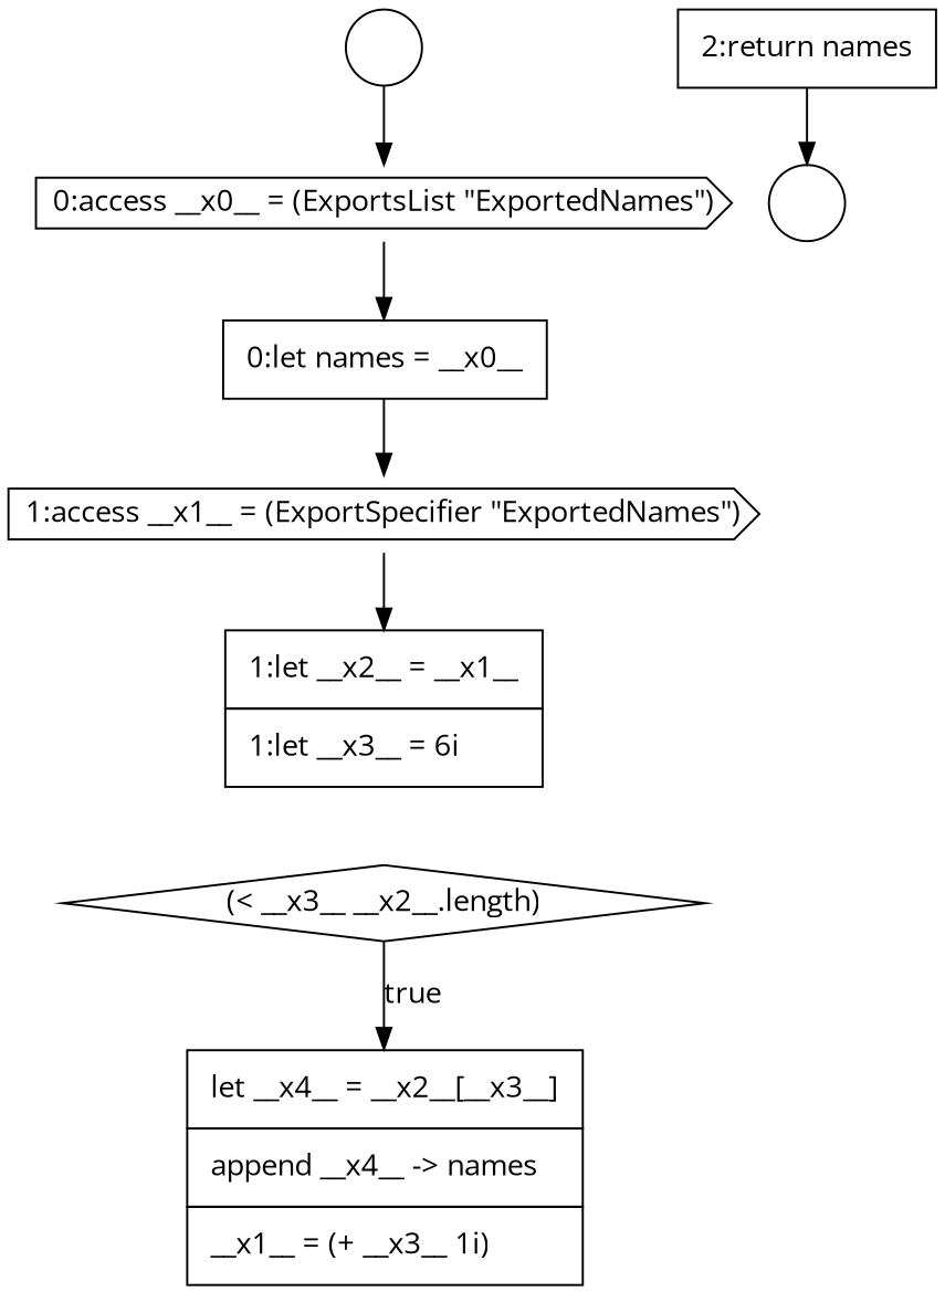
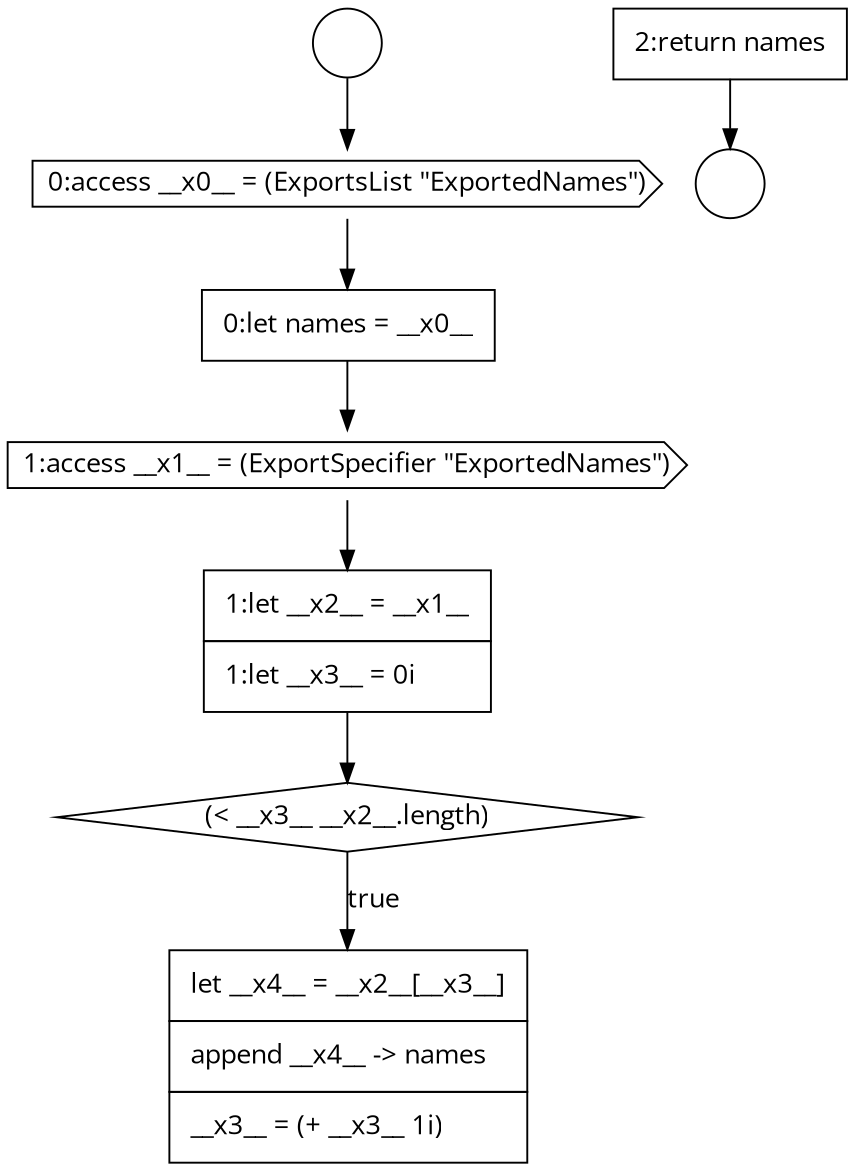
  digraph {
    fontname="Open Sans"
    node [color=black fillcolor=white fontname="Open Sans" shape=none style=filled]
    edge [color=black fontname="Open Sans"]
-   n1 [label=<<font color="black">     <table border="0" cellborder="1" cellspacing="0" cellpadding="10">       <tr><td align="left">let __x4__ = __x2__[__x3__]</td></tr>       <tr><td align="left">append __x4__ -&gt; names</td></tr>       <tr><td align="left">__x1__ = (+ __x3__ 1i)</td></tr>     </table>   </font>> margin=0]
+   n1 [label=<<font color="black">     <table border="0" cellborder="1" cellspacing="0" cellpadding="10">       <tr><td align="left">let __x4__ = __x2__[__x3__]</td></tr>       <tr><td align="left">append __x4__ -&gt; names</td></tr>       <tr><td align="left">__x3__ = (+ __x3__ 1i)</td></tr>     </table>   </font>> margin=0]
    n2 [label=<<font color="black">(&lt; __x3__ __x2__.length)</font>> shape=diamond]
    n3 [label=" " shape=circle]
    n4 [label=<<font color="black">0:access __x0__ = (ExportsList &quot;ExportedNames&quot;)</font>> shape=cds]
    n5 [label=<<font color="black">     <table border="0" cellborder="1" cellspacing="0" cellpadding="10">       <tr><td align="left">0:let names = __x0__</td></tr>     </table>   </font>> margin=0]
    n6 [label=<<font color="black">1:access __x1__ = (ExportSpecifier &quot;ExportedNames&quot;)</font>> shape=cds]
    n7 [label=" " shape=circle]
-   n8 [label=<<font color="black">     <table border="0" cellborder="1" cellspacing="0" cellpadding="10">       <tr><td align="left">1:let __x2__ = __x1__</td></tr>       <tr><td align="left">1:let __x3__ = 6i</td></tr>     </table>   </font>> margin=0]
+   n8 [label=<<font color="black">     <table border="0" cellborder="1" cellspacing="0" cellpadding="10">       <tr><td align="left">1:let __x2__ = __x1__</td></tr>       <tr><td align="left">1:let __x3__ = 0i</td></tr>     </table>   </font>> margin=0]
    n9 [label=<<font color="black">     <table border="0" cellborder="1" cellspacing="0" cellpadding="10">       <tr><td align="left">2:return names</td></tr>     </table>   </font>> margin=0]
    n2 -> n1 [label=<<font color="black">true</font>>]
    n3 -> n4
    n4 -> n5
    n5 -> n6
    n6 -> n8
+   n8 -> n2
    n9 -> n7
  }
